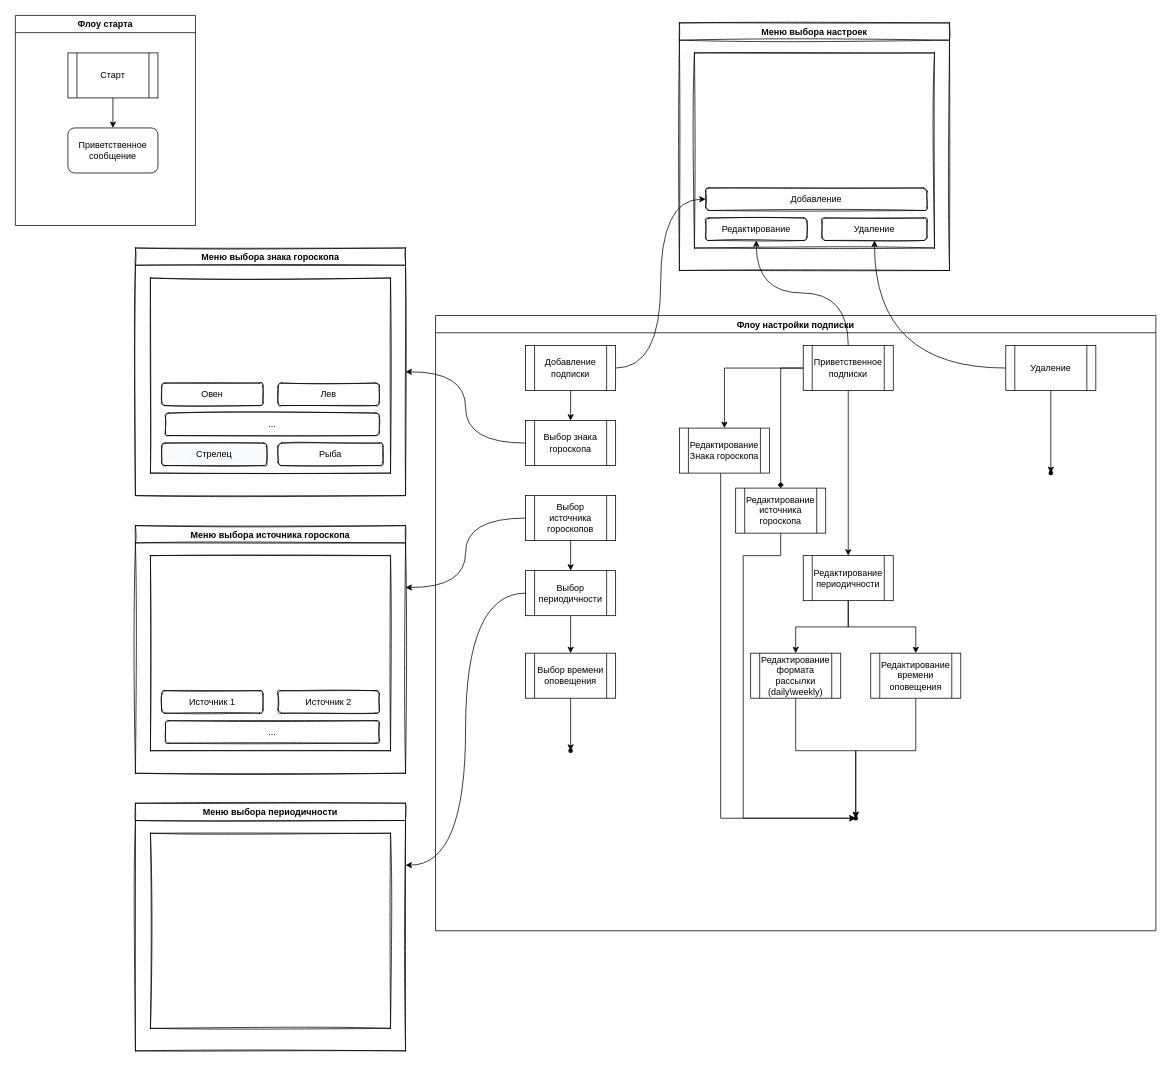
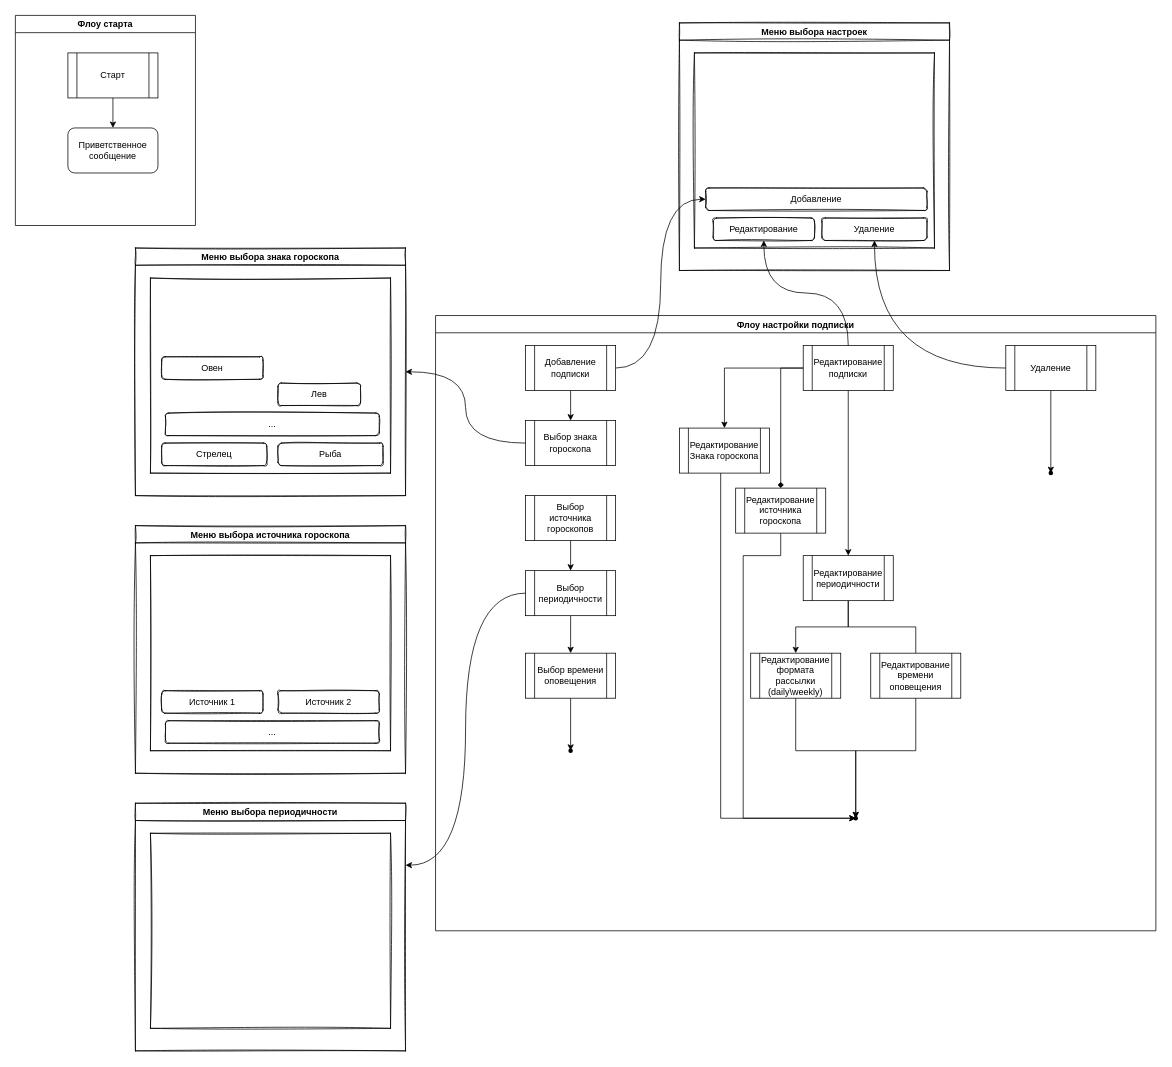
  <mxCell id="0" />
  <mxCell id="1" parent="0" />
  <mxCell id="2" value="Флоу старта" style="swimlane;" vertex="1" parent="1"><mxGeometry x="20" y="20" width="240" height="280" as="geometry" /></mxCell>
  <mxCell id="3" value="" style="edgeStyle=orthogonalEdgeStyle;rounded=0;orthogonalLoop=1;jettySize=auto;html=1;" edge="1" parent="2" source="4" target="5"><mxGeometry relative="1" as="geometry" /></mxCell>
  <mxCell id="4" value="Старт" style="shape=process;whiteSpace=wrap;html=1;backgroundOutline=1;" vertex="1" parent="2"><mxGeometry x="70" y="50" width="120" height="60" as="geometry" /></mxCell>
  <mxCell id="5" value="Приветственное сообщение" style="rounded=1;whiteSpace=wrap;html=1;" vertex="1" parent="2"><mxGeometry x="70" y="150" width="120" height="60" as="geometry" /></mxCell>
  <mxCell id="6" value="Флоу настройки подписки" style="swimlane;" vertex="1" parent="1"><mxGeometry x="580" y="420" width="960" height="820" as="geometry" /></mxCell>
  <mxCell id="7" value="" style="edgeStyle=orthogonalEdgeStyle;rounded=0;orthogonalLoop=1;jettySize=auto;html=1;entryX=0.5;entryY=0;entryDx=0;entryDy=0;" edge="1" parent="6" source="8" target="15"><mxGeometry relative="1" as="geometry"><mxPoint x="110" y="180" as="targetPoint" /></mxGeometry></mxCell>
  <mxCell id="8" value="Добавление подписки" style="shape=process;whiteSpace=wrap;html=1;backgroundOutline=1;" vertex="1" parent="6"><mxGeometry x="120" y="40" width="120" height="60" as="geometry" /></mxCell>
  <mxCell id="9" value="" style="edgeStyle=orthogonalEdgeStyle;rounded=0;orthogonalLoop=1;jettySize=auto;html=1;" edge="1" parent="6" source="12" target="21"><mxGeometry relative="1" as="geometry" /></mxCell>
  <mxCell id="10" style="edgeStyle=orthogonalEdgeStyle;rounded=0;orthogonalLoop=1;jettySize=auto;html=1;entryX=0.5;entryY=0;entryDx=0;entryDy=0;endArrow=diamond;" edge="1" parent="6" source="12" target="23"><mxGeometry relative="1" as="geometry"><Array as="points"><mxPoint x="460" y="70" /></Array></mxGeometry></mxCell>
  <mxCell id="11" value="" style="edgeStyle=orthogonalEdgeStyle;rounded=0;orthogonalLoop=1;jettySize=auto;html=1;" edge="1" parent="6" source="12" target="29"><mxGeometry relative="1" as="geometry" /></mxCell>
- <mxCell id="12" value="Приветственное подписки" style="shape=process;whiteSpace=wrap;html=1;backgroundOutline=1;" vertex="1" parent="6"><mxGeometry x="490" y="40" width="120" height="60" as="geometry" /></mxCell>
+ <mxCell id="12" value="Редактирование подписки" style="shape=process;whiteSpace=wrap;html=1;backgroundOutline=1;" vertex="1" parent="6"><mxGeometry x="490" y="40" width="120" height="60" as="geometry" /></mxCell>
  <mxCell id="13" value="" style="edgeStyle=orthogonalEdgeStyle;rounded=0;orthogonalLoop=1;jettySize=auto;html=1;" edge="1" parent="6" source="14" target="35"><mxGeometry relative="1" as="geometry" /></mxCell>
  <mxCell id="14" value="Удаление" style="shape=process;whiteSpace=wrap;html=1;backgroundOutline=1;" vertex="1" parent="6"><mxGeometry x="760" y="40" width="120" height="60" as="geometry" /></mxCell>
  <mxCell id="15" value="Выбор знака гороскопа" style="shape=process;whiteSpace=wrap;html=1;backgroundOutline=1;" vertex="1" parent="6"><mxGeometry x="120" y="140" width="120" height="60" as="geometry" /></mxCell>
  <mxCell id="16" value="" style="edgeStyle=orthogonalEdgeStyle;rounded=0;orthogonalLoop=1;jettySize=auto;html=1;" edge="1" parent="6" source="17" target="19"><mxGeometry relative="1" as="geometry" /></mxCell>
  <mxCell id="17" value="Выбор источника гороскопов" style="shape=process;whiteSpace=wrap;html=1;backgroundOutline=1;" vertex="1" parent="6"><mxGeometry x="120" y="240" width="120" height="60" as="geometry" /></mxCell>
  <mxCell id="18" style="edgeStyle=orthogonalEdgeStyle;rounded=0;orthogonalLoop=1;jettySize=auto;html=1;entryX=0.5;entryY=0;entryDx=0;entryDy=0;" edge="1" parent="6" source="19" target="25"><mxGeometry relative="1" as="geometry"><mxPoint x="260" y="470" as="targetPoint" /><Array as="points" /></mxGeometry></mxCell>
  <mxCell id="19" value="Выбор периодичности" style="shape=process;whiteSpace=wrap;html=1;backgroundOutline=1;" vertex="1" parent="6"><mxGeometry x="120" y="340" width="120" height="60" as="geometry" /></mxCell>
  <mxCell id="20" style="edgeStyle=orthogonalEdgeStyle;rounded=0;orthogonalLoop=1;jettySize=auto;html=1;" edge="1" parent="6" source="21" target="34"><mxGeometry relative="1" as="geometry"><Array as="points"><mxPoint x="380" y="670" /></Array></mxGeometry></mxCell>
  <mxCell id="21" value="Редактирование Знака гороскопа" style="shape=process;whiteSpace=wrap;html=1;backgroundOutline=1;" vertex="1" parent="6"><mxGeometry x="325" y="150" width="120" height="60" as="geometry" /></mxCell>
  <mxCell id="22" style="edgeStyle=orthogonalEdgeStyle;rounded=0;orthogonalLoop=1;jettySize=auto;html=1;exitX=0.5;exitY=1;exitDx=0;exitDy=0;" edge="1" parent="6" source="23" target="34"><mxGeometry relative="1" as="geometry"><Array as="points"><mxPoint x="460" y="320" /><mxPoint x="410" y="320" /><mxPoint x="410" y="670" /></Array></mxGeometry></mxCell>
  <mxCell id="23" value="Редактирование источника гороскопа" style="shape=process;whiteSpace=wrap;html=1;backgroundOutline=1;" vertex="1" parent="6"><mxGeometry x="400" y="230" width="120" height="60" as="geometry" /></mxCell>
  <mxCell id="24" value="" style="edgeStyle=orthogonalEdgeStyle;rounded=0;orthogonalLoop=1;jettySize=auto;html=1;" edge="1" parent="6" source="25" target="26"><mxGeometry relative="1" as="geometry" /></mxCell>
  <mxCell id="25" value="Выбор времени оповещения" style="shape=process;whiteSpace=wrap;html=1;backgroundOutline=1;" vertex="1" parent="6"><mxGeometry x="120" y="450" width="120" height="60" as="geometry" /></mxCell>
  <mxCell id="26" value="" style="shape=waypoint;sketch=0;size=6;pointerEvents=1;points=[];fillColor=default;resizable=0;rotatable=0;perimeter=centerPerimeter;snapToPoint=1;" vertex="1" parent="6"><mxGeometry x="160" y="560" width="40" height="40" as="geometry" /></mxCell>
  <mxCell id="27" value="" style="edgeStyle=orthogonalEdgeStyle;rounded=0;orthogonalLoop=1;jettySize=auto;html=1;" edge="1" parent="6" source="29" target="31"><mxGeometry relative="1" as="geometry" /></mxCell>
- <mxCell id="28" style="edgeStyle=orthogonalEdgeStyle;rounded=0;orthogonalLoop=1;jettySize=auto;html=1;entryX=0.5;entryY=0;entryDx=0;entryDy=0;" edge="1" parent="6" source="29" target="33"><mxGeometry relative="1" as="geometry" /></mxCell>
+ <mxCell id="28" style="edgeStyle=orthogonalEdgeStyle;rounded=0;orthogonalLoop=1;jettySize=auto;html=1;entryX=0.5;entryY=0;entryDx=0;entryDy=0;endArrow=none;" edge="1" parent="6" source="29" target="33"><mxGeometry relative="1" as="geometry" /></mxCell>
  <mxCell id="29" value="Редактирование периодичности" style="shape=process;whiteSpace=wrap;html=1;backgroundOutline=1;" vertex="1" parent="6"><mxGeometry x="490" y="320" width="120" height="60" as="geometry" /></mxCell>
  <mxCell id="30" value="" style="edgeStyle=orthogonalEdgeStyle;rounded=0;orthogonalLoop=1;jettySize=auto;html=1;" edge="1" parent="6" source="31" target="34"><mxGeometry relative="1" as="geometry" /></mxCell>
  <mxCell id="31" value="Редактирование формата рассылки &lt;br&gt;(daily\weekly)" style="shape=process;whiteSpace=wrap;html=1;backgroundOutline=1;" vertex="1" parent="6"><mxGeometry x="420" y="450" width="120" height="60" as="geometry" /></mxCell>
  <mxCell id="32" style="edgeStyle=orthogonalEdgeStyle;rounded=0;orthogonalLoop=1;jettySize=auto;html=1;" edge="1" parent="6" source="33" target="34"><mxGeometry relative="1" as="geometry" /></mxCell>
  <mxCell id="33" value="Редактирование времени оповещения " style="shape=process;whiteSpace=wrap;html=1;backgroundOutline=1;" vertex="1" parent="6"><mxGeometry x="580" y="450" width="120" height="60" as="geometry" /></mxCell>
  <mxCell id="34" value="" style="shape=waypoint;sketch=0;size=6;pointerEvents=1;points=[];fillColor=default;resizable=0;rotatable=0;perimeter=centerPerimeter;snapToPoint=1;" vertex="1" parent="6"><mxGeometry x="540" y="650" width="40" height="40" as="geometry" /></mxCell>
  <mxCell id="35" value="" style="shape=waypoint;sketch=0;size=6;pointerEvents=1;points=[];fillColor=default;resizable=0;rotatable=0;perimeter=centerPerimeter;snapToPoint=1;" vertex="1" parent="6"><mxGeometry x="800" y="190" width="40" height="40" as="geometry" /></mxCell>
  <mxCell id="36" value="Меню выбора настроек" style="swimlane;sketch=1;" vertex="1" parent="1"><mxGeometry x="905" y="30" width="360" height="330" as="geometry" /></mxCell>
  <mxCell id="37" value="" style="rounded=0;whiteSpace=wrap;html=1;sketch=1;" vertex="1" parent="36"><mxGeometry x="20" y="40" width="320" height="260" as="geometry" /></mxCell>
  <mxCell id="38" value="Добавление" style="rounded=1;whiteSpace=wrap;html=1;sketch=1;" vertex="1" parent="36"><mxGeometry x="35" y="220" width="295" height="30" as="geometry" /></mxCell>
- <mxCell id="39" value="Редактирование" style="rounded=1;whiteSpace=wrap;html=1;sketch=1;" vertex="1" parent="36"><mxGeometry x="35" y="260" width="135" height="30" as="geometry" /></mxCell>
+ <mxCell id="39" value="Редактирование" style="rounded=1;whiteSpace=wrap;html=1;sketch=1;" vertex="1" parent="36"><mxGeometry x="45" y="260" width="135" height="30" as="geometry" /></mxCell>
  <mxCell id="40" value="Удаление" style="rounded=1;whiteSpace=wrap;html=1;sketch=1;" vertex="1" parent="36"><mxGeometry x="190" y="260" width="140" height="30" as="geometry" /></mxCell>
  <mxCell id="41" style="edgeStyle=orthogonalEdgeStyle;orthogonalLoop=1;jettySize=auto;html=1;entryX=0;entryY=0.5;entryDx=0;entryDy=0;curved=1;" edge="1" parent="1" source="8" target="38"><mxGeometry relative="1" as="geometry" /></mxCell>
  <mxCell id="42" style="edgeStyle=orthogonalEdgeStyle;curved=1;orthogonalLoop=1;jettySize=auto;html=1;entryX=0.5;entryY=1;entryDx=0;entryDy=0;" edge="1" parent="1" source="12" target="39"><mxGeometry relative="1" as="geometry" /></mxCell>
  <mxCell id="43" style="edgeStyle=orthogonalEdgeStyle;curved=1;orthogonalLoop=1;jettySize=auto;html=1;entryX=0.5;entryY=1;entryDx=0;entryDy=0;" edge="1" parent="1" source="14" target="40"><mxGeometry relative="1" as="geometry" /></mxCell>
  <mxCell id="44" value="Меню выбора знака гороскопа" style="swimlane;sketch=1;" vertex="1" parent="1"><mxGeometry x="180" y="330" width="360" height="330" as="geometry" /></mxCell>
  <mxCell id="45" value="" style="rounded=0;whiteSpace=wrap;html=1;sketch=1;" vertex="1" parent="44"><mxGeometry x="20" y="40" width="320" height="260" as="geometry" /></mxCell>
- <mxCell id="46" value="Овен" style="rounded=1;whiteSpace=wrap;html=1;sketch=1;" vertex="1" parent="44"><mxGeometry x="35" y="180" width="135" height="30" as="geometry" /></mxCell>
- <mxCell id="47" value="Стрелец" style="rounded=1;whiteSpace=wrap;html=1;sketch=1;fillColor=#dae8fc;" vertex="1" parent="44"><mxGeometry x="35" y="260" width="140" height="30" as="geometry" /></mxCell>
+ <mxCell id="46" value="Овен" style="rounded=1;whiteSpace=wrap;html=1;sketch=1;" vertex="1" parent="44"><mxGeometry x="35" y="145" width="135" height="30" as="geometry" /></mxCell>
+ <mxCell id="47" value="Стрелец" style="rounded=1;whiteSpace=wrap;html=1;sketch=1;" vertex="1" parent="44"><mxGeometry x="35" y="260" width="140" height="30" as="geometry" /></mxCell>
  <mxCell id="48" value="Рыба" style="rounded=1;whiteSpace=wrap;html=1;sketch=1;" vertex="1" parent="44"><mxGeometry x="190" y="260" width="140" height="30" as="geometry" /></mxCell>
- <mxCell id="49" value="Лев" style="rounded=1;whiteSpace=wrap;html=1;sketch=1;" vertex="1" parent="44"><mxGeometry x="190" y="180" width="135" height="30" as="geometry" /></mxCell>
+ <mxCell id="49" value="Лев" style="rounded=1;whiteSpace=wrap;html=1;sketch=1;" vertex="1" parent="44"><mxGeometry x="190" y="180" width="110" height="30" as="geometry" /></mxCell>
  <mxCell id="50" value="..." style="rounded=1;whiteSpace=wrap;html=1;sketch=1;" vertex="1" parent="44"><mxGeometry x="40" y="220" width="285" height="30" as="geometry" /></mxCell>
  <mxCell id="51" style="edgeStyle=orthogonalEdgeStyle;curved=1;orthogonalLoop=1;jettySize=auto;html=1;entryX=1;entryY=0.5;entryDx=0;entryDy=0;" edge="1" parent="1" source="15" target="44"><mxGeometry relative="1" as="geometry" /></mxCell>
  <mxCell id="52" value="Меню выбора источника гороскопа" style="swimlane;sketch=1;" vertex="1" parent="1"><mxGeometry x="180" y="700" width="360" height="330" as="geometry" /></mxCell>
  <mxCell id="53" value="" style="rounded=0;whiteSpace=wrap;html=1;sketch=1;" vertex="1" parent="52"><mxGeometry x="20" y="40" width="320" height="260" as="geometry" /></mxCell>
  <mxCell id="54" value="Источник 1" style="rounded=1;whiteSpace=wrap;html=1;sketch=1;" vertex="1" parent="52"><mxGeometry x="35" y="220" width="135" height="30" as="geometry" /></mxCell>
  <mxCell id="55" value="Источник 2" style="rounded=1;whiteSpace=wrap;html=1;sketch=1;" vertex="1" parent="52"><mxGeometry x="190" y="220" width="135" height="30" as="geometry" /></mxCell>
  <mxCell id="56" value="..." style="rounded=1;whiteSpace=wrap;html=1;sketch=1;" vertex="1" parent="52"><mxGeometry x="40" y="260" width="285" height="30" as="geometry" /></mxCell>
- <mxCell id="57" style="edgeStyle=orthogonalEdgeStyle;curved=1;orthogonalLoop=1;jettySize=auto;html=1;entryX=1;entryY=0.25;entryDx=0;entryDy=0;" edge="1" parent="1" source="17" target="52"><mxGeometry relative="1" as="geometry" /></mxCell>
  <mxCell id="58" value="Меню выбора периодичности" style="swimlane;sketch=1;" vertex="1" parent="1"><mxGeometry x="180" y="1070" width="360" height="330" as="geometry" /></mxCell>
  <mxCell id="59" value="" style="rounded=0;whiteSpace=wrap;html=1;sketch=1;" vertex="1" parent="58"><mxGeometry x="20" y="40" width="320" height="260" as="geometry" /></mxCell>
  <mxCell id="60" style="edgeStyle=orthogonalEdgeStyle;curved=1;orthogonalLoop=1;jettySize=auto;html=1;entryX=1;entryY=0.25;entryDx=0;entryDy=0;" edge="1" parent="1" source="19" target="58"><mxGeometry relative="1" as="geometry" /></mxCell>
